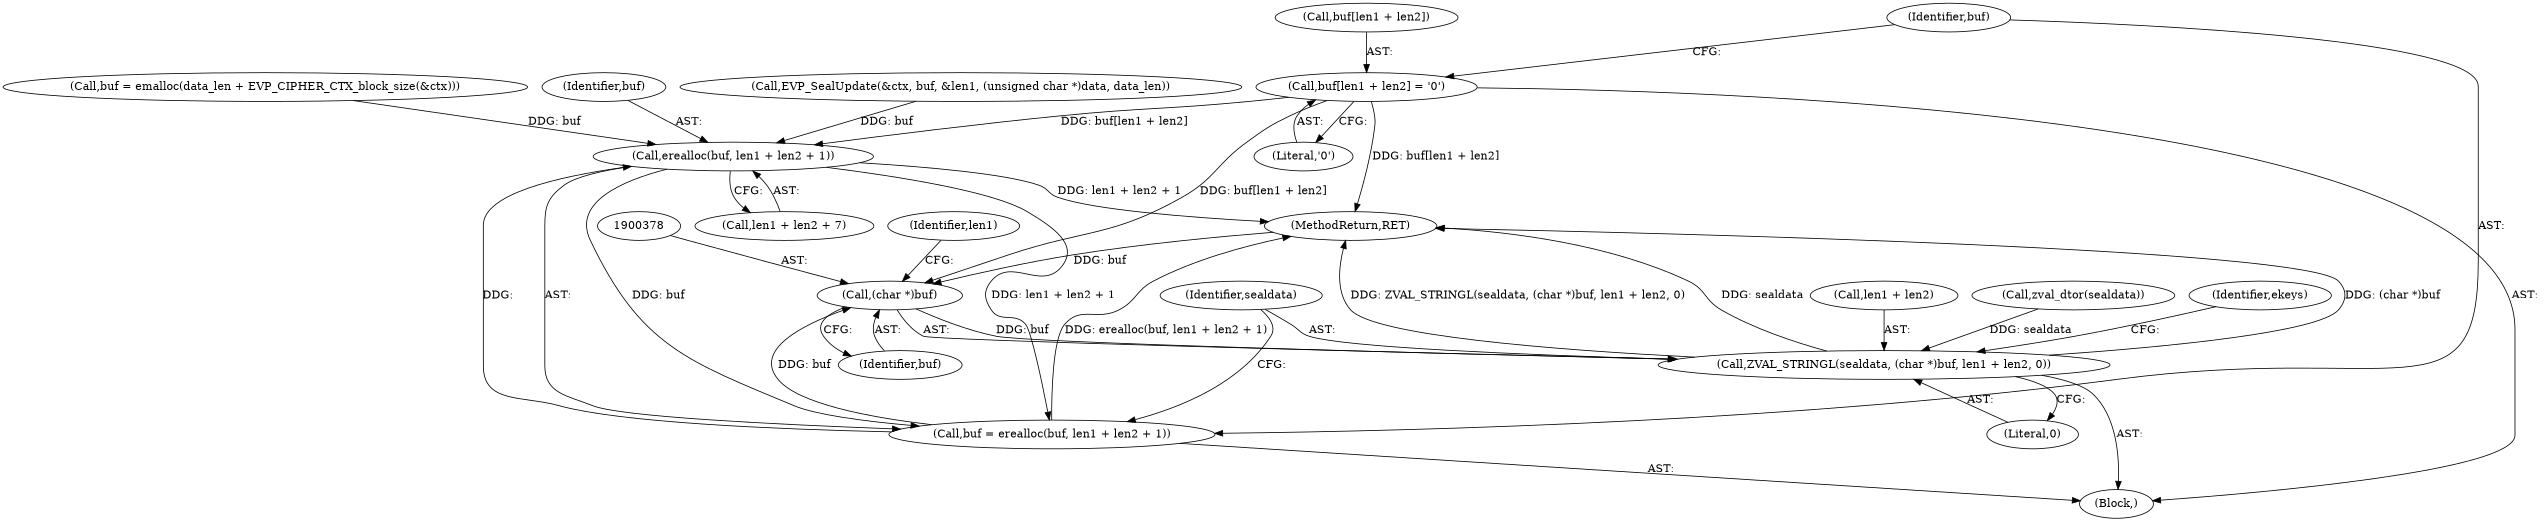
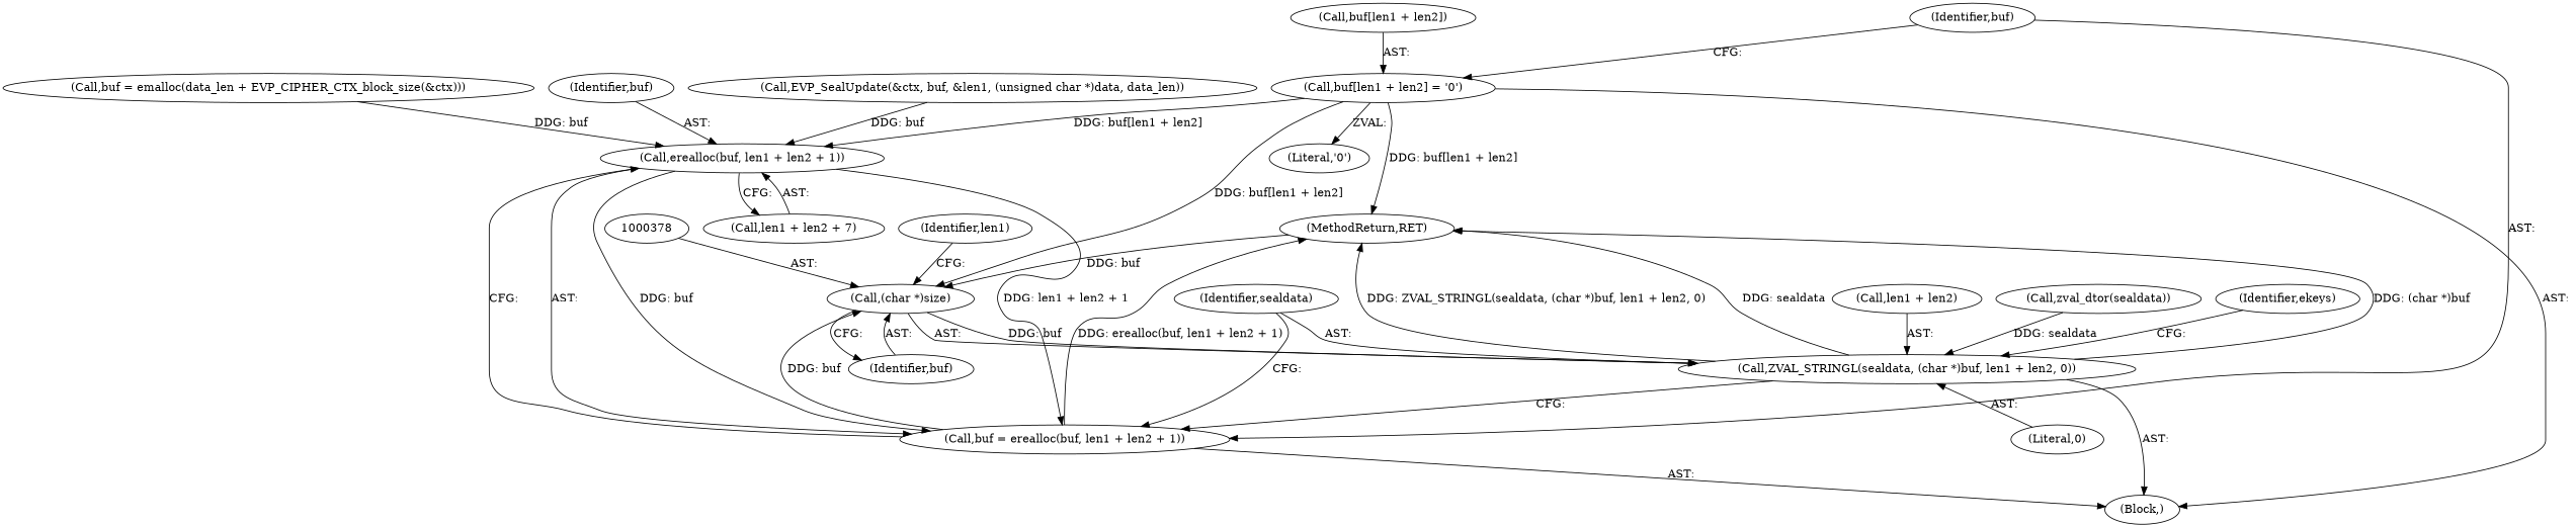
  digraph {
    n1 [label="(Call,buf[len1 + len2] = '\0')"]
    n2 [label="(Call,erealloc(buf, len1 + len2 + 1))"]
-   n3 [label="(Call,(char *)buf)"]
+   n3 [label="(Call,(char *)size)"]
    n4 [label="(Literal,'\0')"]
    n5 [label="(MethodReturn,RET)"]
    n6 [label="(Block,)"]
    n7 [label="(Call,buf = erealloc(buf, len1 + len2 + 1))"]
    n8 [label="(Call,len1 + len2 + 7)"]
    n9 [label="(Call,ZVAL_STRINGL(sealdata, (char *)buf, len1 + len2, 0))"]
    n10 [label="(Identifier,buf)"]
    n11 [label="(Literal,0)"]
    n12 [label="(Identifier,buf)"]
    n13 [label="(Call,len1 + len2)"]
    n14 [label="(Identifier,buf)"]
    n15 [label="(Call,buf[len1 + len2])"]
    n16 [label="(Call,zval_dtor(sealdata))"]
    n17 [label="(Call,EVP_SealUpdate(&ctx, buf, &len1, (unsigned char *)data, data_len))"]
    n18 [label="(Identifier,len1)"]
    n19 [label="(Identifier,ekeys)"]
    n20 [label="(Identifier,sealdata)"]
    n21 [label="(Call,buf = emalloc(data_len + EVP_CIPHER_CTX_block_size(&ctx)))"]
-   1000378 [label=1900378]
+   1000378
    n1 -> n2 [label="DDG: buf[len1 + len2]"]
    n1 -> n3 [label="DDG: buf[len1 + len2]"]
-   n1 -> n4 [label="CFG: "]
+   n1 -> n4 [label="ZVAL: "]
    n1 -> n5 [label="DDG: buf[len1 + len2]"]
    n1 -> n6 [label="AST: "]
-   n2 -> n5 [label="DDG: len1 + len2 + 1"]
    n2 -> n7 [label="AST: "]
    n2 -> n7 [label="DDG: buf"]
    n2 -> n7 [label="DDG: len1 + len2 + 1"]
    n2 -> n8 [label="CFG: "]
    n3 -> n9 [label="AST: "]
    n3 -> n9 [label="DDG: buf"]
    n3 -> n10 [label="CFG: "]
-   n4 -> n1 [label="AST: "]
    n5 -> n3 [label="DDG: buf"]
-   n7 -> n2 [label="DDG: "]
+   n7 -> n2 [label="CFG: "]
    n7 -> n3 [label="DDG: buf"]
    n7 -> n5 [label="DDG: erealloc(buf, len1 + len2 + 1)"]
    n7 -> n6 [label="AST: "]
    n8 -> n2 [label="AST: "]
    n9 -> n5 [label="DDG: sealdata"]
    n9 -> n5 [label="DDG: (char *)buf"]
    n9 -> n5 [label="DDG: ZVAL_STRINGL(sealdata, (char *)buf, len1 + len2, 0)"]
    n9 -> n6 [label="AST: "]
-   n9 -> n11 [label="CFG: "]
+   n9 -> n7 [label="CFG: "]
    n10 -> n3 [label="AST: "]
    n11 -> n9 [label="AST: "]
    n12 -> n2 [label="AST: "]
    n13 -> n9 [label="AST: "]
    n14 -> n1 [label="CFG: "]
    n14 -> n7 [label="AST: "]
    n15 -> n1 [label="AST: "]
    n16 -> n9 [label="DDG: sealdata"]
    n17 -> n2 [label="DDG: buf"]
    n18 -> n3 [label="CFG: "]
    n19 -> n9 [label="CFG: "]
    n20 -> n7 [label="CFG: "]
    n20 -> n9 [label="AST: "]
    n21 -> n2 [label="DDG: buf"]
    1000378 -> n3 [label="AST: "]
  }
